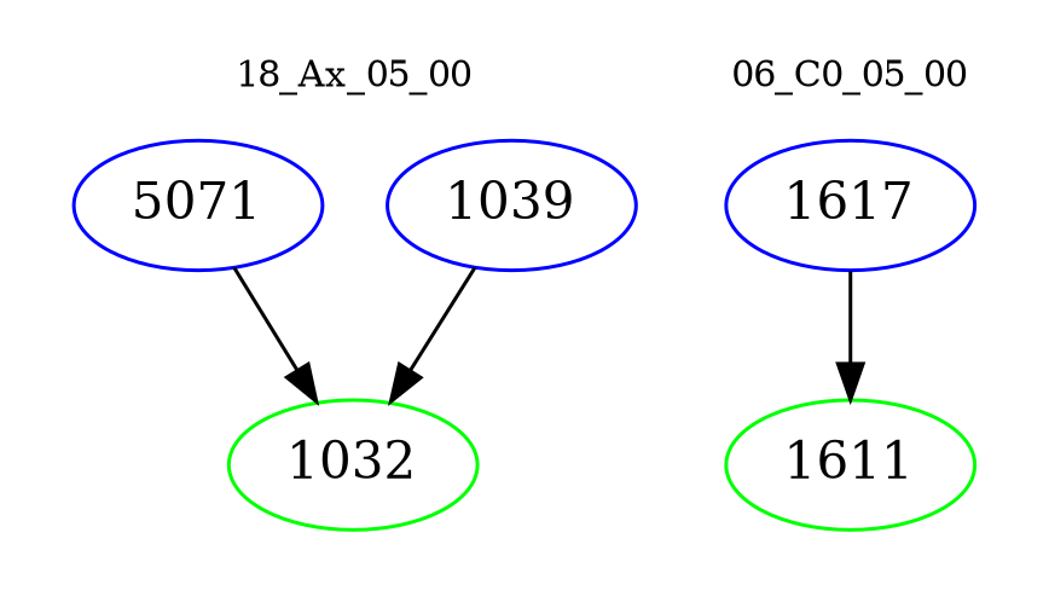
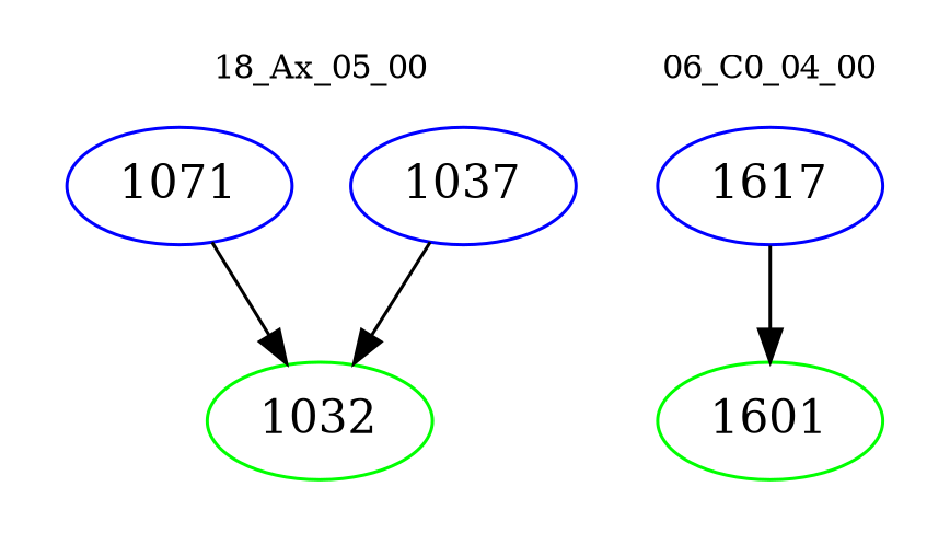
  digraph {
    node [color=blue]
    edge [color=black]
-   n1 [label=1039]
+   n1 [label=1037]
    n2 [color=green label=1032]
-   n3 [label=5071]
+   n3 [label=1071]
    n4 [label=1617]
-   n5 [color=green label=1611]
+   n5 [color=green label=1601]
    subgraph cluster_1 {
      color=white
      fontsize=10
      label="18_Ax_05_00"
      n1
      n2
      n3
    }
    subgraph cluster_2 {
      color=white
      fontsize=10
-     label="06_C0_05_00"
+     label="06_C0_04_00"
      n4
      n5
    }
    n1 -> n2
    n3 -> n2
    n4 -> n5
  }
